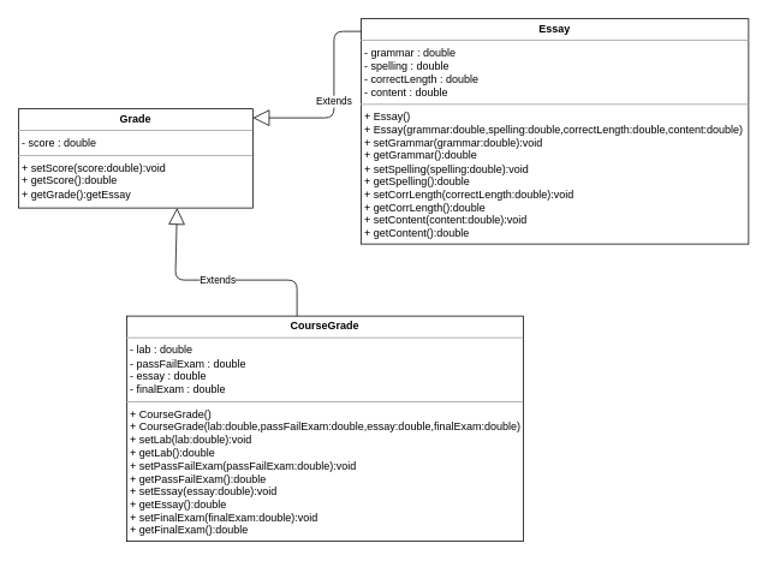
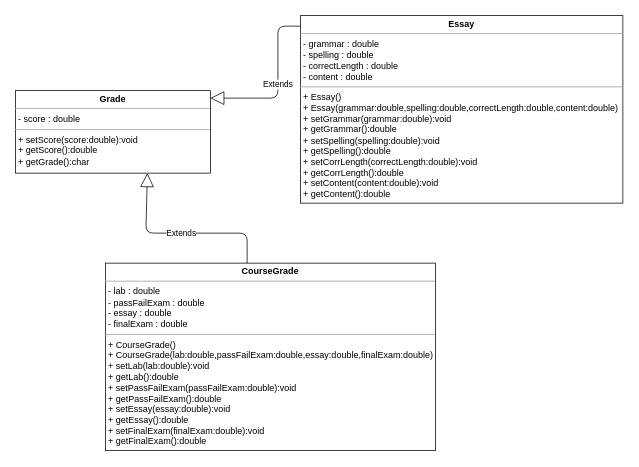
  <mxCell id="0" />
  <mxCell id="1" parent="0" />
- <mxCell id="2" value="&lt;p style=&quot;margin: 0px ; margin-top: 4px ; text-align: center&quot;&gt;&lt;b&gt;Grade&lt;/b&gt;&lt;/p&gt;&lt;hr size=&quot;1&quot;&gt;&lt;p style=&quot;margin: 0px ; margin-left: 4px&quot;&gt;- score : double&lt;/p&gt;&lt;hr size=&quot;1&quot;&gt;&lt;p style=&quot;margin: 0px ; margin-left: 4px&quot;&gt;&lt;span&gt;+ setScore(score:double):void&lt;/span&gt;&lt;br&gt;&lt;/p&gt;&lt;p style=&quot;margin: 0px ; margin-left: 4px&quot;&gt;+ getScore():double&lt;/p&gt;&lt;p style=&quot;margin: 0px ; margin-left: 4px&quot;&gt;&lt;span&gt;+ getGrade():getEssay&lt;/span&gt;&lt;/p&gt;" style="verticalAlign=top;align=left;overflow=fill;fontSize=12;fontFamily=Helvetica;html=1;" parent="1" vertex="1"><mxGeometry x="20" y="120" width="260" height="110" as="geometry" /></mxCell>
+ <mxCell id="2" value="&lt;p style=&quot;margin: 0px ; margin-top: 4px ; text-align: center&quot;&gt;&lt;b&gt;Grade&lt;/b&gt;&lt;/p&gt;&lt;hr size=&quot;1&quot;&gt;&lt;p style=&quot;margin: 0px ; margin-left: 4px&quot;&gt;- score : double&lt;/p&gt;&lt;hr size=&quot;1&quot;&gt;&lt;p style=&quot;margin: 0px ; margin-left: 4px&quot;&gt;&lt;span&gt;+ setScore(score:double):void&lt;/span&gt;&lt;br&gt;&lt;/p&gt;&lt;p style=&quot;margin: 0px ; margin-left: 4px&quot;&gt;+ getScore():double&lt;/p&gt;&lt;p style=&quot;margin: 0px ; margin-left: 4px&quot;&gt;&lt;span&gt;+ getGrade():char&lt;/span&gt;&lt;/p&gt;" style="verticalAlign=top;align=left;overflow=fill;fontSize=12;fontFamily=Helvetica;html=1;" parent="1" vertex="1"><mxGeometry x="20" y="120" width="260" height="110" as="geometry" /></mxCell>
  <mxCell id="3" value="&lt;p style=&quot;margin: 0px ; margin-top: 4px ; text-align: center&quot;&gt;&lt;b&gt;CourseGrade&lt;/b&gt;&lt;/p&gt;&lt;hr size=&quot;1&quot;&gt;&lt;p style=&quot;margin: 0px 0px 0px 4px&quot;&gt;- lab : double&lt;/p&gt;&lt;p style=&quot;margin: 0px 0px 0px 4px&quot;&gt;- passFailExam : double&lt;/p&gt;&lt;p style=&quot;margin: 0px 0px 0px 4px&quot;&gt;- essay : double&lt;/p&gt;&lt;p style=&quot;margin: 0px 0px 0px 4px&quot;&gt;- finalExam : double&lt;/p&gt;&lt;hr size=&quot;1&quot;&gt;&lt;p style=&quot;margin: 0px 0px 0px 4px&quot;&gt;+ CourseGrade()&lt;/p&gt;&lt;p style=&quot;margin: 0px 0px 0px 4px&quot;&gt;+ CourseGrade(lab:double,passFailExam:double,essay:double,finalExam:double)&lt;/p&gt;&lt;p style=&quot;margin: 0px 0px 0px 4px&quot;&gt;+ setLab(lab:double):void&lt;/p&gt;&lt;p style=&quot;margin: 0px 0px 0px 4px&quot;&gt;+ getLab():double&lt;/p&gt;&lt;p style=&quot;margin: 0px 0px 0px 4px&quot;&gt;+ setPassFailExam(passFailExam:double):void&lt;/p&gt;&lt;p style=&quot;margin: 0px 0px 0px 4px&quot;&gt;+ getPassFailExam():double&lt;/p&gt;&lt;p style=&quot;margin: 0px 0px 0px 4px&quot;&gt;+ setEssay(essay:double):void&lt;/p&gt;&lt;p style=&quot;margin: 0px 0px 0px 4px&quot;&gt;+ getEssay():double&lt;/p&gt;&lt;p style=&quot;margin: 0px 0px 0px 4px&quot;&gt;+ setFinalExam(finalExam:double):void&lt;/p&gt;&lt;p style=&quot;margin: 0px 0px 0px 4px&quot;&gt;+ getFinalExam():double&lt;/p&gt;" style="verticalAlign=top;align=left;overflow=fill;fontSize=12;fontFamily=Helvetica;html=1;" parent="1" vertex="1"><mxGeometry x="140" y="350" width="440" height="250" as="geometry" /></mxCell>
  <mxCell id="4" value="&lt;p style=&quot;margin: 0px ; margin-top: 4px ; text-align: center&quot;&gt;&lt;b&gt;Essay&lt;/b&gt;&lt;/p&gt;&lt;hr size=&quot;1&quot;&gt;&lt;p style=&quot;margin: 0px ; margin-left: 4px&quot;&gt;- grammar : double&lt;/p&gt;&lt;p style=&quot;margin: 0px ; margin-left: 4px&quot;&gt;- spelling : double&lt;/p&gt;&lt;p style=&quot;margin: 0px ; margin-left: 4px&quot;&gt;- correctLength : double&lt;/p&gt;&lt;p style=&quot;margin: 0px ; margin-left: 4px&quot;&gt;- content : double&lt;/p&gt;&lt;hr size=&quot;1&quot;&gt;&lt;p style=&quot;margin: 0px ; margin-left: 4px&quot;&gt;+ Essay()&lt;/p&gt;&lt;p style=&quot;margin: 0px ; margin-left: 4px&quot;&gt;+ Essay(grammar:double,spelling:double,correctLength:double,content:double)&lt;/p&gt;&lt;p style=&quot;margin: 0px ; margin-left: 4px&quot;&gt;+ setGrammar(grammar:double):void&lt;/p&gt;&lt;p style=&quot;margin: 0px ; margin-left: 4px&quot;&gt;+ getGrammar():double&lt;/p&gt;&lt;p style=&quot;margin: 0px ; margin-left: 4px&quot;&gt;+ setSpelling(spelling:double):void&lt;/p&gt;&lt;p style=&quot;margin: 0px ; margin-left: 4px&quot;&gt;+ getSpelling():double&lt;/p&gt;&lt;p style=&quot;margin: 0px ; margin-left: 4px&quot;&gt;+ setCorrLength(correctLength:double):void&lt;/p&gt;&lt;p style=&quot;margin: 0px ; margin-left: 4px&quot;&gt;+ getCorrLength():double&lt;/p&gt;&lt;p style=&quot;margin: 0px ; margin-left: 4px&quot;&gt;+ setContent(content:double):void&lt;/p&gt;&lt;p style=&quot;margin: 0px ; margin-left: 4px&quot;&gt;+ getContent():double&lt;/p&gt;" style="verticalAlign=top;align=left;overflow=fill;fontSize=12;fontFamily=Helvetica;html=1;" parent="1" vertex="1"><mxGeometry x="400" y="20" width="430" height="250" as="geometry" /></mxCell>
  <mxCell id="5" value="Extends" style="endArrow=block;endSize=16;endFill=0;html=1;" parent="1" edge="1"><mxGeometry width="160" relative="1" as="geometry"><mxPoint x="329" y="350" as="sourcePoint" /><mxPoint x="196" y="230" as="targetPoint" /><Array as="points"><mxPoint x="329" y="310" /><mxPoint x="194" y="310" /></Array></mxGeometry></mxCell>
  <mxCell id="6" value="Extends" style="endArrow=block;endSize=16;endFill=0;html=1;exitX=0;exitY=0.056;exitDx=0;exitDy=0;exitPerimeter=0;" parent="1" source="4" edge="1"><mxGeometry width="160" relative="1" as="geometry"><mxPoint x="420" y="300" as="sourcePoint" /><mxPoint x="280" y="130" as="targetPoint" /><Array as="points"><mxPoint x="370" y="34" /><mxPoint x="370" y="130" /><mxPoint x="320" y="130" /></Array></mxGeometry></mxCell>
